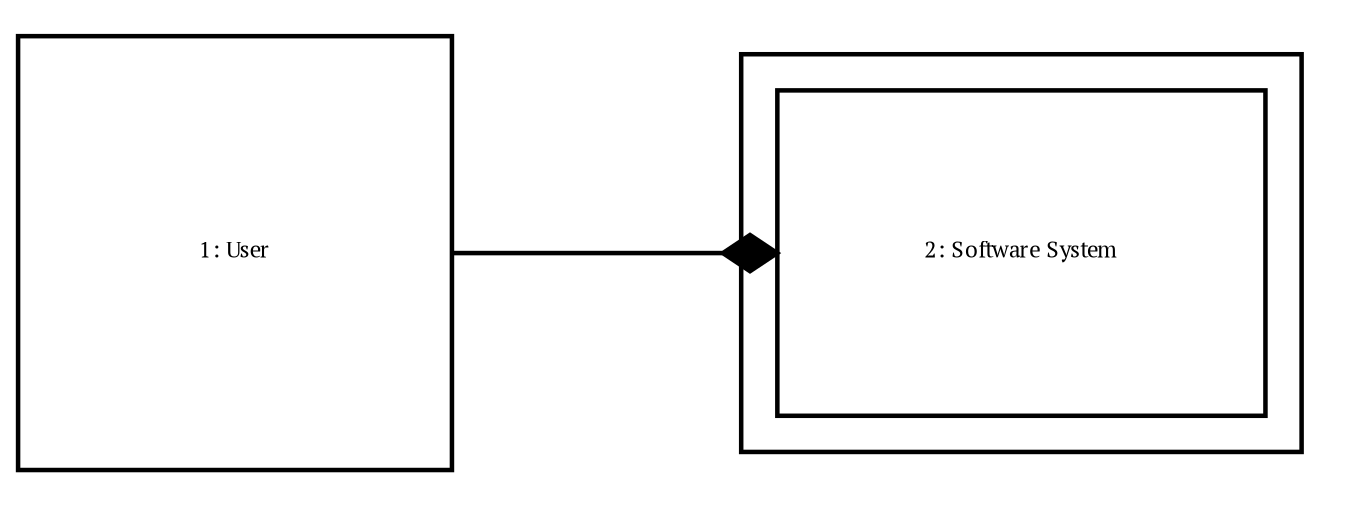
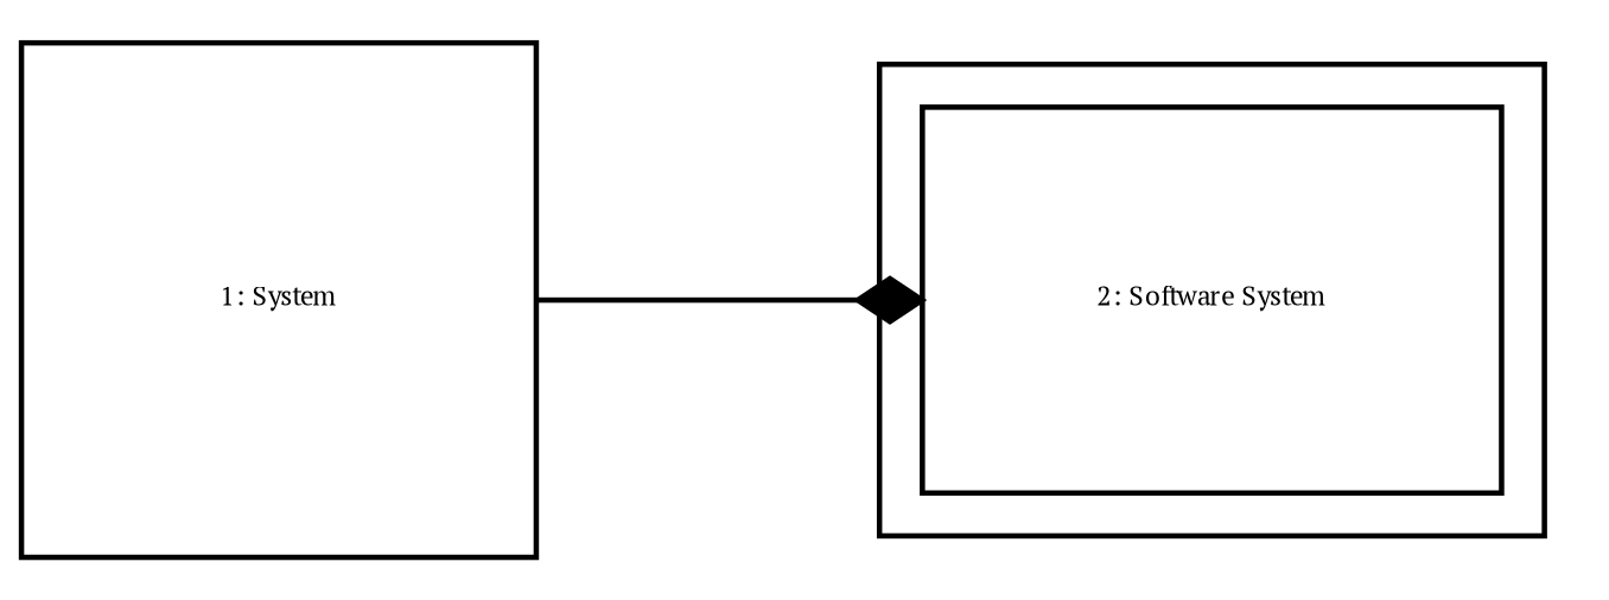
  digraph {
    fontsize=5
    nodesep=1.0
    rankdir=LR
    ranksep=1.0
    splines=polyline
    fontname="PT Serif"
    node [fixedsize=true fontsize=5 shape=box fontname="PT Serif"]
    n1 [height=1.000000 label="2: Software System" width=1.500000]
-   n2 [height=1.333333 label="1: User" width=1.333333]
+   n2 [height=1.333333 label="1: System" width=1.333333]
    subgraph cluster_1 {
      n1
    }
    n2 -> n1 [arrowhead=diamond fontname="PT Serif"]
  }
